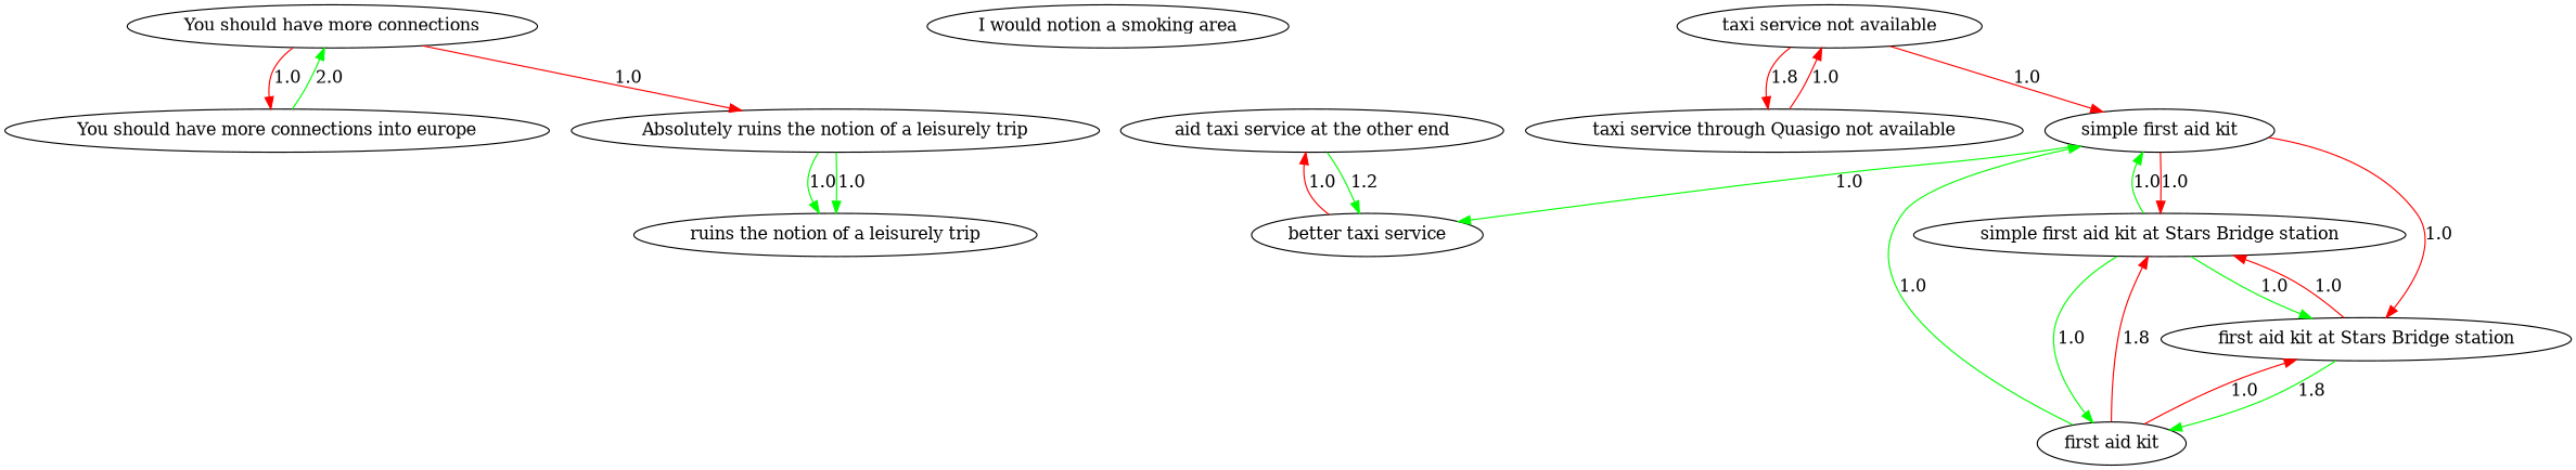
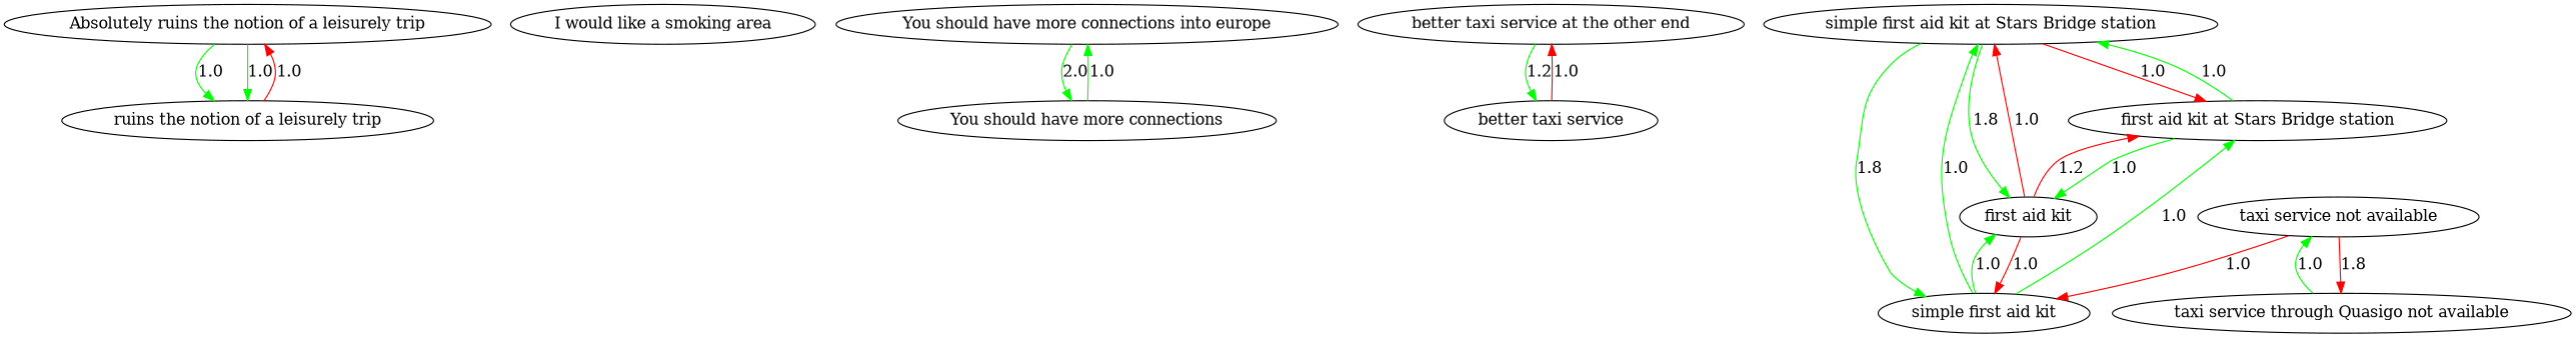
  digraph {
    edge [color=red]
    "Absolutely ruins the notion of a leisurely trip"
    "ruins the notion of a leisurely trip"
-   "I would like a smoking area" [label="I would notion a smoking area"]
+   "I would like a smoking area"
    "You should have more connections into europe"
    "You should have more connections"
-   "better taxi service at the other end" [label="aid taxi service at the other end"]
+   "better taxi service at the other end"
    "better taxi service"
    "simple first aid kit at Stars Bridge station"
    "first aid kit at Stars Bridge station"
    "first aid kit"
    "simple first aid kit"
    "taxi service through Quasigo not available"
    "taxi service not available"
    "Absolutely ruins the notion of a leisurely trip" -> "ruins the notion of a leisurely trip" [color=green label=1.0]
    "Absolutely ruins the notion of a leisurely trip" -> "ruins the notion of a leisurely trip" [color=green label=1.0]
-   "You should have more connections" -> "Absolutely ruins the notion of a leisurely trip" [label=1.0]
+   "ruins the notion of a leisurely trip" -> "Absolutely ruins the notion of a leisurely trip" [label=1.0]
    "You should have more connections into europe" -> "You should have more connections" [color=green label=2.0]
-   "You should have more connections" -> "You should have more connections into europe" [label=1.0]
+   "You should have more connections" -> "You should have more connections into europe" [color=green label=1.0]
    "better taxi service at the other end" -> "better taxi service" [color=green label=1.2]
    "better taxi service" -> "better taxi service at the other end" [label=1.0]
-   "simple first aid kit at Stars Bridge station" -> "first aid kit at Stars Bridge station" [color=green label=1.0]
-   "simple first aid kit at Stars Bridge station" -> "first aid kit" [color=green label=1.0]
-   "simple first aid kit at Stars Bridge station" -> "simple first aid kit" [color=green label=1.0]
-   "first aid kit at Stars Bridge station" -> "simple first aid kit at Stars Bridge station" [label=1.0]
-   "first aid kit at Stars Bridge station" -> "first aid kit" [color=green label=1.8]
-   "first aid kit" -> "simple first aid kit at Stars Bridge station" [label=1.8]
-   "first aid kit" -> "first aid kit at Stars Bridge station" [label=1.0]
-   "first aid kit" -> "simple first aid kit" [color=green label=1.0]
-   "simple first aid kit" -> "simple first aid kit at Stars Bridge station" [label=1.0]
-   "simple first aid kit" -> "first aid kit at Stars Bridge station" [label=1.0]
-   "simple first aid kit" -> "better taxi service" [color=green label=1.0]
-   "taxi service through Quasigo not available" -> "taxi service not available" [label=1.0]
+   "simple first aid kit at Stars Bridge station" -> "first aid kit at Stars Bridge station" [label=1.0]
+   "simple first aid kit at Stars Bridge station" -> "first aid kit" [color=green label=1.8]
+   "simple first aid kit at Stars Bridge station" -> "simple first aid kit" [color=green label=1.8]
+   "first aid kit at Stars Bridge station" -> "simple first aid kit at Stars Bridge station" [color=green label=1.0]
+   "first aid kit at Stars Bridge station" -> "first aid kit" [color=green label=1.0]
+   "first aid kit" -> "simple first aid kit at Stars Bridge station" [label=1.0]
+   "first aid kit" -> "first aid kit at Stars Bridge station" [label=1.2]
+   "first aid kit" -> "simple first aid kit" [label=1.0]
+   "simple first aid kit" -> "simple first aid kit at Stars Bridge station" [color=green label=1.0]
+   "simple first aid kit" -> "first aid kit at Stars Bridge station" [color=green label=1.0]
+   "simple first aid kit" -> "first aid kit" [color=green label=1.0]
+   "taxi service through Quasigo not available" -> "taxi service not available" [color=green label=1.0]
    "taxi service not available" -> "simple first aid kit" [label=1.0]
    "taxi service not available" -> "taxi service through Quasigo not available" [label=1.8]
  }
